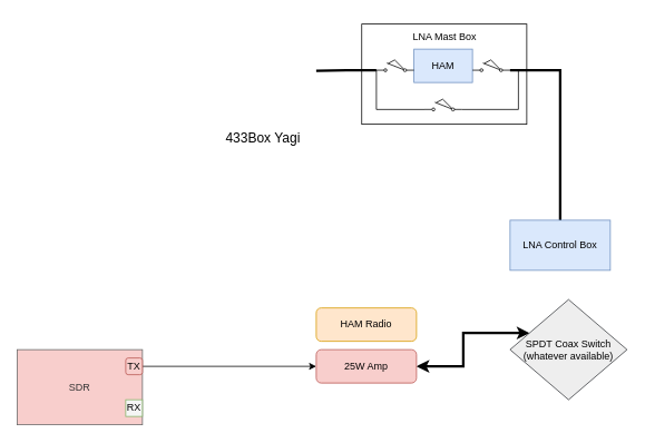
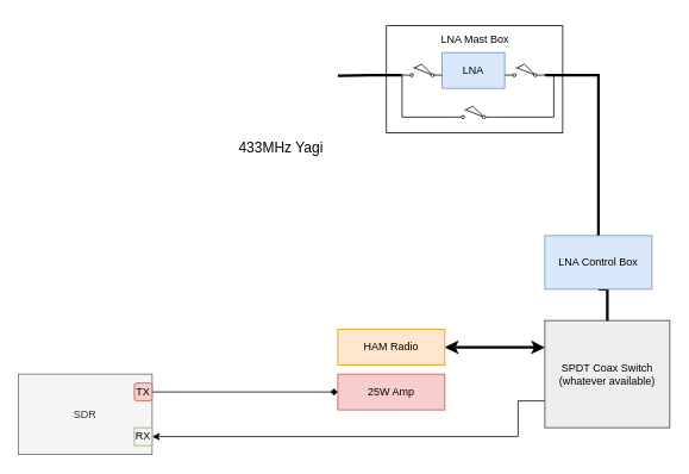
  <mxCell id="0" />
  <mxCell id="1" parent="0" />
  <mxCell id="2" value="&lt;p style=&quot;line-height: 150%&quot;&gt;LNA Mast Box&lt;/p&gt;&lt;p style=&quot;line-height: 150%&quot;&gt;&lt;br&gt;&lt;/p&gt;&lt;p style=&quot;line-height: 150%&quot;&gt;&lt;br&gt;&lt;/p&gt;&lt;p style=&quot;line-height: 150%&quot;&gt;&lt;br&gt;&lt;/p&gt;" style="rounded=0;whiteSpace=wrap;html=1;" vertex="1" parent="1"><mxGeometry x="432.5" y="28" width="197.5" height="120" as="geometry" /></mxCell>
- <mxCell id="3" value="&lt;font style=&quot;font-size: 16px&quot;&gt;433Box Yagi&lt;/font&gt;" style="shape=image;html=1;verticalAlign=top;verticalLabelPosition=bottom;labelBackgroundColor=#ffffff;imageAspect=0;aspect=fixed;image=https://cdn3.iconfinder.com/data/icons/communication-417/32/Communication_radio_station_signal_antena_tower-128.png" vertex="1" parent="1"><mxGeometry x="250" y="20" width="128" height="128" as="geometry" /></mxCell>
- <mxCell id="4" value="HAM" style="rounded=0;whiteSpace=wrap;html=1;fillColor=#dae8fc;strokeColor=#6c8ebf;" vertex="1" parent="1"><mxGeometry x="495" y="58" width="70" height="40" as="geometry" /></mxCell>
+ <mxCell id="3" value="&lt;font style=&quot;font-size: 16px&quot;&gt;433MHz Yagi&lt;/font&gt;" style="shape=image;html=1;verticalAlign=top;verticalLabelPosition=bottom;labelBackgroundColor=#ffffff;imageAspect=0;aspect=fixed;image=https://cdn3.iconfinder.com/data/icons/communication-417/32/Communication_radio_station_signal_antena_tower-128.png" vertex="1" parent="1"><mxGeometry x="250" y="20" width="128" height="128" as="geometry" /></mxCell>
+ <mxCell id="4" value="LNA" style="rounded=0;whiteSpace=wrap;html=1;fillColor=#dae8fc;strokeColor=#6c8ebf;" vertex="1" parent="1"><mxGeometry x="495" y="58" width="70" height="40" as="geometry" /></mxCell>
  <mxCell id="5" style="edgeStyle=orthogonalEdgeStyle;rounded=0;orthogonalLoop=1;jettySize=auto;html=1;exitX=0;exitY=0.12;exitDx=0;exitDy=0;exitPerimeter=0;entryX=0;entryY=0.12;entryDx=0;entryDy=0;entryPerimeter=0;endArrow=none;endFill=0;" edge="1" parent="1" source="7" target="8"><mxGeometry relative="1" as="geometry"><Array as="points"><mxPoint x="620" y="83" /><mxPoint x="620" y="130" /></Array></mxGeometry></mxCell>
  <mxCell id="6" style="edgeStyle=orthogonalEdgeStyle;rounded=0;orthogonalLoop=1;jettySize=auto;html=1;exitX=0;exitY=0.12;exitDx=0;exitDy=0;exitPerimeter=0;endArrow=none;endFill=0;entryX=0.5;entryY=0;entryDx=0;entryDy=0;strokeWidth=3;" edge="1" parent="1" source="7" target="18"><mxGeometry relative="1" as="geometry"><mxPoint x="680" y="178" as="targetPoint" /></mxGeometry></mxCell>
  <mxCell id="7" value="" style="pointerEvents=1;verticalLabelPosition=bottom;shadow=0;dashed=0;align=center;html=1;verticalAlign=top;shape=mxgraph.electrical.electro-mechanical.limit_switch_no;rotation=-180;" vertex="1" parent="1"><mxGeometry x="565" y="71" width="45" height="14" as="geometry" /></mxCell>
  <mxCell id="8" value="" style="pointerEvents=1;verticalLabelPosition=bottom;shadow=0;dashed=0;align=center;html=1;verticalAlign=top;shape=mxgraph.electrical.electro-mechanical.limit_switch_no;rotation=-180;" vertex="1" parent="1"><mxGeometry x="507.5" y="118" width="45" height="14" as="geometry" /></mxCell>
  <mxCell id="9" style="edgeStyle=orthogonalEdgeStyle;rounded=0;orthogonalLoop=1;jettySize=auto;html=1;exitX=1;exitY=0.12;exitDx=0;exitDy=0;exitPerimeter=0;entryX=1;entryY=0.12;entryDx=0;entryDy=0;entryPerimeter=0;endArrow=none;endFill=0;" edge="1" parent="1" source="11" target="8"><mxGeometry relative="1" as="geometry"><Array as="points"><mxPoint x="450" y="130" /></Array></mxGeometry></mxCell>
  <mxCell id="10" style="edgeStyle=orthogonalEdgeStyle;rounded=0;orthogonalLoop=1;jettySize=auto;html=1;exitX=1;exitY=0.12;exitDx=0;exitDy=0;exitPerimeter=0;entryX=1;entryY=0.5;entryDx=0;entryDy=0;endArrow=none;endFill=0;strokeWidth=3;" edge="1" parent="1" source="11" target="3"><mxGeometry relative="1" as="geometry" /></mxCell>
  <mxCell id="11" value="" style="pointerEvents=1;verticalLabelPosition=bottom;shadow=0;dashed=0;align=center;html=1;verticalAlign=top;shape=mxgraph.electrical.electro-mechanical.limit_switch_no;rotation=-180;" vertex="1" parent="1"><mxGeometry x="450" y="71" width="45" height="14" as="geometry" /></mxCell>
- <mxCell id="12" value="HAM Radio" style="whiteSpace=wrap;html=1;fillColor=#ffe6cc;strokeColor=#d79b00;rounded=1;" vertex="1" parent="1"><mxGeometry x="378" y="368" width="120" height="40" as="geometry" /></mxCell>
- <mxCell id="13" style="edgeStyle=orthogonalEdgeStyle;rounded=0;orthogonalLoop=1;jettySize=auto;html=1;endArrow=classic;endFill=1;startArrow=classic;startFill=1;strokeWidth=3;exitX=0;exitY=0.25;exitDx=0;exitDy=0;" edge="1" parent="1" source="15" target="16"><mxGeometry relative="1" as="geometry"><mxPoint x="560" y="388" as="sourcePoint" /></mxGeometry></mxCell>
- <mxCell id="15" value="SPDT Coax Switch&lt;br&gt;(whatever available)" style="rhombus;whiteSpace=wrap;html=1;fillColor=#eeeeee;strokeColor=#36393d;" vertex="1" parent="1"><mxGeometry x="610" y="358" width="140" height="120" as="geometry" /></mxCell>
- <mxCell id="16" value="25W Amp" style="whiteSpace=wrap;html=1;fillColor=#f8cecc;strokeColor=#b85450;rounded=1;" vertex="1" parent="1"><mxGeometry x="378" y="418" width="120" height="40" as="geometry" /></mxCell>
+ <mxCell id="12" value="HAM Radio" style="rounded=0;whiteSpace=wrap;html=1;fillColor=#ffe6cc;strokeColor=#d79b00;" vertex="1" parent="1"><mxGeometry x="378" y="368" width="120" height="40" as="geometry" /></mxCell>
+ <mxCell id="13" style="edgeStyle=orthogonalEdgeStyle;rounded=0;orthogonalLoop=1;jettySize=auto;html=1;entryX=1;entryY=0.5;entryDx=0;entryDy=0;endArrow=classic;endFill=1;startArrow=classic;startFill=1;strokeWidth=3;exitX=0;exitY=0.25;exitDx=0;exitDy=0;" edge="1" parent="1" source="15" target="12"><mxGeometry relative="1" as="geometry"><mxPoint x="560" y="388" as="sourcePoint" /></mxGeometry></mxCell>
+ <mxCell id="14" style="edgeStyle=orthogonalEdgeStyle;rounded=0;orthogonalLoop=1;jettySize=auto;html=1;exitX=0;exitY=0.75;exitDx=0;exitDy=0;entryX=1;entryY=0.5;entryDx=0;entryDy=0;endArrow=classic;endFill=1;startArrow=none;startFill=0;" edge="1" parent="1" source="15" target="23"><mxGeometry relative="1" as="geometry"><mxPoint x="349" y="518" as="targetPoint" /><Array as="points"><mxPoint x="580" y="448" /><mxPoint x="580" y="488" /></Array></mxGeometry></mxCell>
+ <mxCell id="15" value="SPDT Coax Switch&lt;br&gt;(whatever available)" style="rounded=0;whiteSpace=wrap;html=1;fillColor=#eeeeee;strokeColor=#36393d;" vertex="1" parent="1"><mxGeometry x="610" y="358" width="140" height="120" as="geometry" /></mxCell>
+ <mxCell id="16" value="25W Amp" style="rounded=0;whiteSpace=wrap;html=1;fillColor=#f8cecc;strokeColor=#b85450;" vertex="1" parent="1"><mxGeometry x="378" y="418" width="120" height="40" as="geometry" /></mxCell>
+ <mxCell id="17" style="edgeStyle=orthogonalEdgeStyle;rounded=0;orthogonalLoop=1;jettySize=auto;html=1;exitX=0.5;exitY=1;exitDx=0;exitDy=0;entryX=0.5;entryY=0;entryDx=0;entryDy=0;endArrow=none;endFill=0;strokeWidth=3;" edge="1" parent="1" source="18" target="15"><mxGeometry relative="1" as="geometry" /></mxCell>
  <mxCell id="18" value="LNA Control Box" style="rounded=0;whiteSpace=wrap;html=1;fillColor=#dae8fc;strokeColor=#6c8ebf;" vertex="1" parent="1"><mxGeometry x="610" y="263" width="120" height="60" as="geometry" /></mxCell>
- <mxCell id="19" style="edgeStyle=orthogonalEdgeStyle;rounded=0;orthogonalLoop=1;jettySize=auto;html=1;exitX=1;exitY=0.5;exitDx=0;exitDy=0;entryX=0;entryY=0.5;entryDx=0;entryDy=0;startArrow=none;startFill=0;endArrow=classic;endFill=1;" edge="1" parent="1" source="22" target="16"><mxGeometry relative="1" as="geometry"><Array as="points" /><mxPoint x="279" y="453" as="targetPoint" /></mxGeometry></mxCell>
+ <mxCell id="19" style="edgeStyle=orthogonalEdgeStyle;rounded=0;orthogonalLoop=1;jettySize=auto;html=1;exitX=1;exitY=0.5;exitDx=0;exitDy=0;entryX=0;entryY=0.5;entryDx=0;entryDy=0;startArrow=none;startFill=0;endArrow=diamond;endFill=1;" edge="1" parent="1" source="22" target="16"><mxGeometry relative="1" as="geometry"><Array as="points" /><mxPoint x="279" y="453" as="targetPoint" /></mxGeometry></mxCell>
  <mxCell id="20" value="" style="group" vertex="1" connectable="0" parent="1"><mxGeometry x="20" y="418" width="150" height="90" as="geometry" /></mxCell>
- <mxCell id="21" value="SDR" style="rounded=0;whiteSpace=wrap;html=1;fillColor=#f8cecc;strokeColor=#666666;fontColor=#333333;" vertex="1" parent="20"><mxGeometry width="150" height="90" as="geometry" /></mxCell>
+ <mxCell id="21" value="SDR" style="rounded=0;whiteSpace=wrap;html=1;fillColor=#f5f5f5;strokeColor=#666666;fontColor=#333333;" vertex="1" parent="20"><mxGeometry width="150" height="90" as="geometry" /></mxCell>
  <mxCell id="22" value="TX" style="whiteSpace=wrap;html=1;fillColor=#f8cecc;strokeColor=#b85450;rounded=1;" vertex="1" parent="20"><mxGeometry x="130" y="10" width="20" height="20" as="geometry" /></mxCell>
  <mxCell id="23" value="RX" style="rounded=0;whiteSpace=wrap;html=1;fillColor=#f5f5f5;strokeColor=#82b366;" vertex="1" parent="20"><mxGeometry x="130" y="60" width="20" height="20" as="geometry" /></mxCell>
